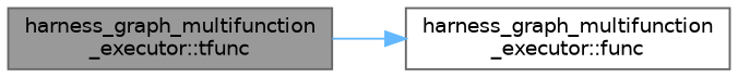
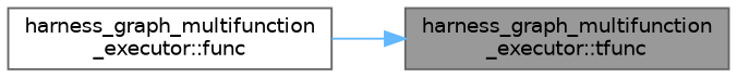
  digraph {
    rankdir=LR
    node [fontname=Helvetica fontsize=10 shape=box style=filled]
    n1 [color=gray40 fillcolor=grey60 fontcolor=black height=0.2 label="harness_graph_multifunction\l_executor::tfunc" width=0.4]
    n2 [color=grey40 fillcolor=white height=0.2 label="harness_graph_multifunction\l_executor::func" width=0.4]
-   n1 -> n2 [color=steelblue1 fontname=Helvetica fontsize=10 labelfontname=Helvetica labelfontsize=10 style=solid]
+   n2 -> n1 [color=steelblue1 fontname=Helvetica fontsize=10 labelfontname=Helvetica labelfontsize=10 style=solid]
  }
